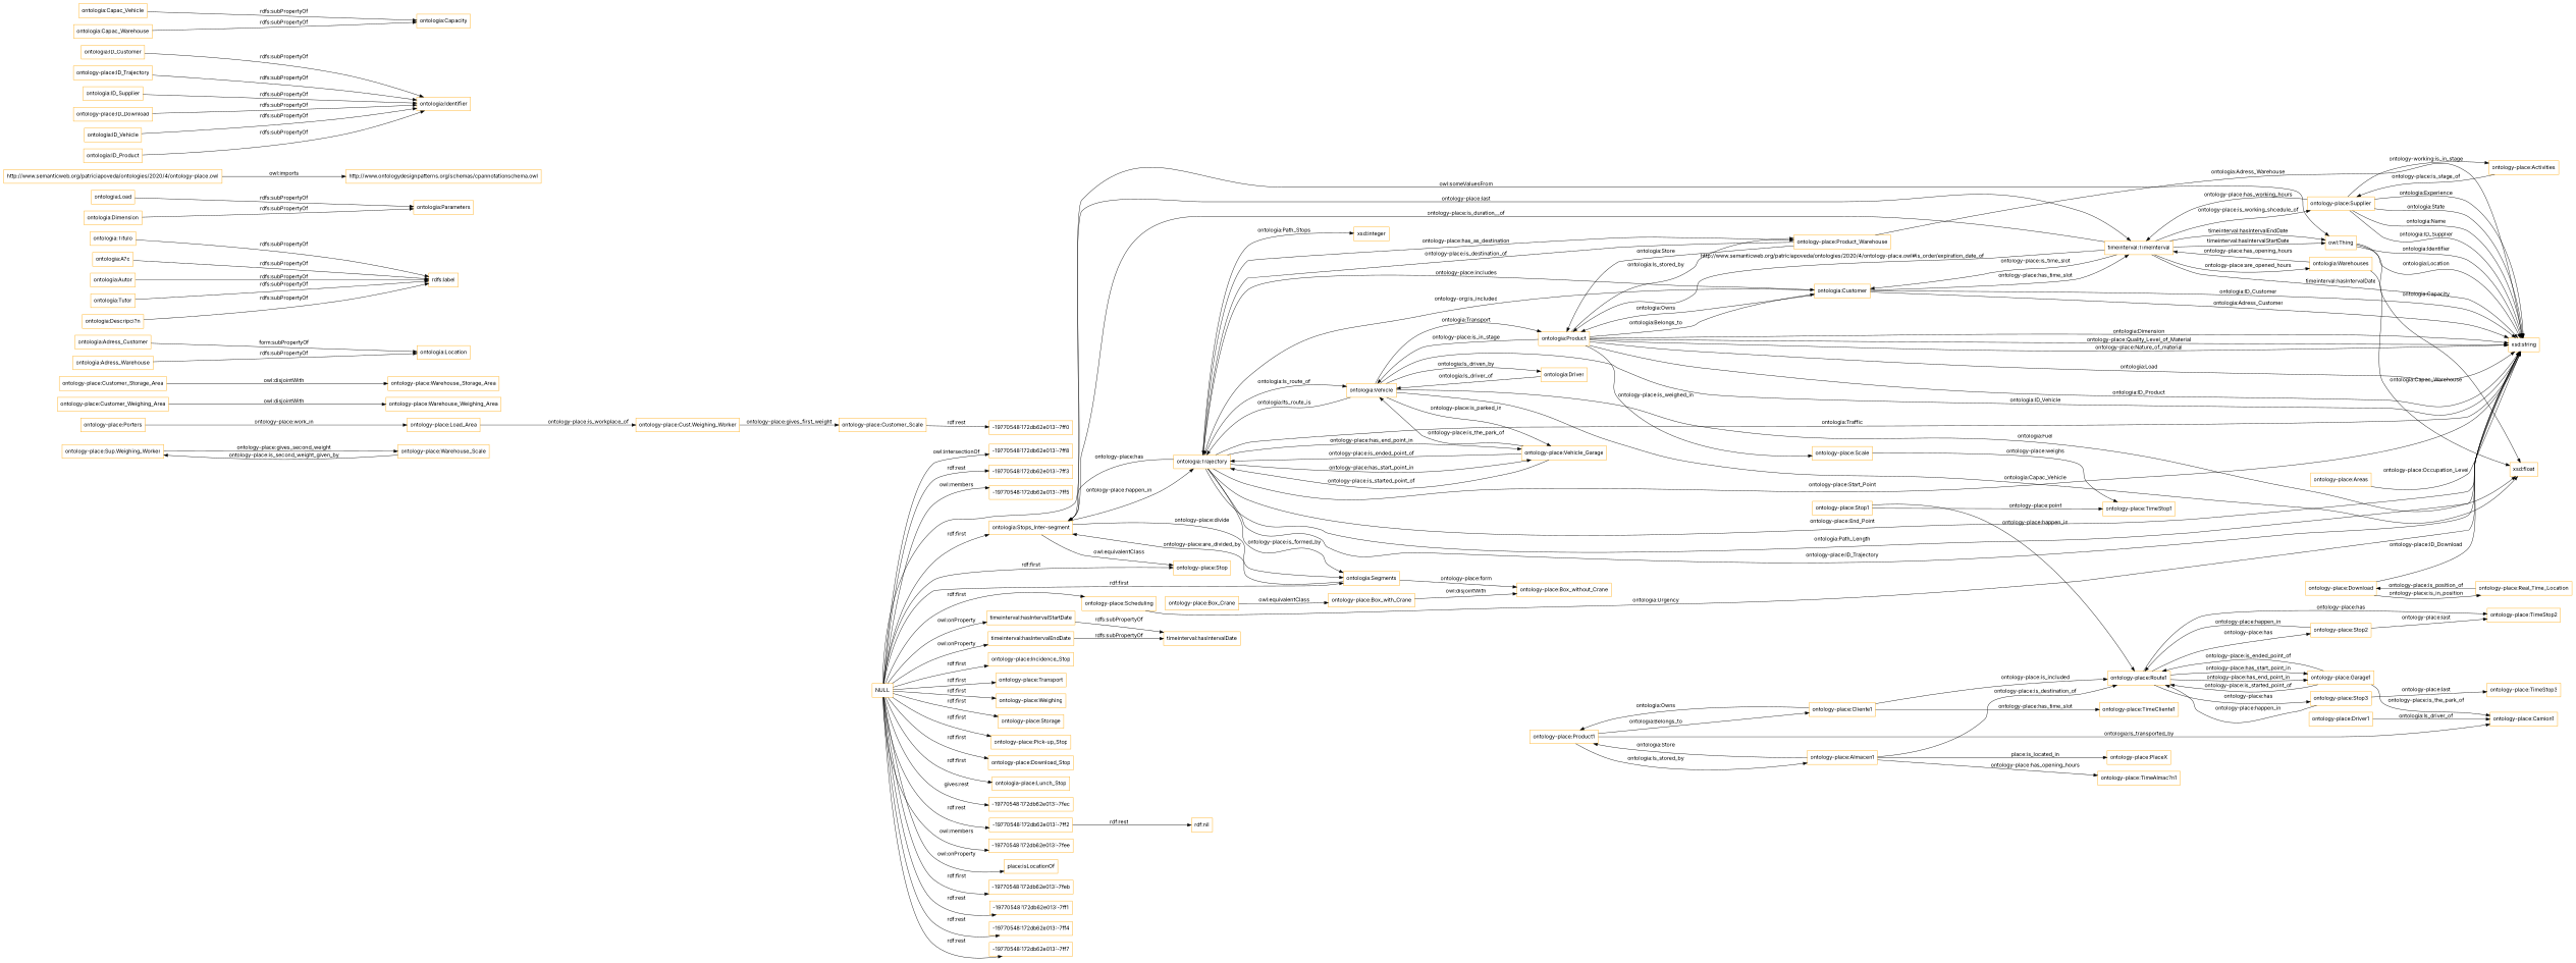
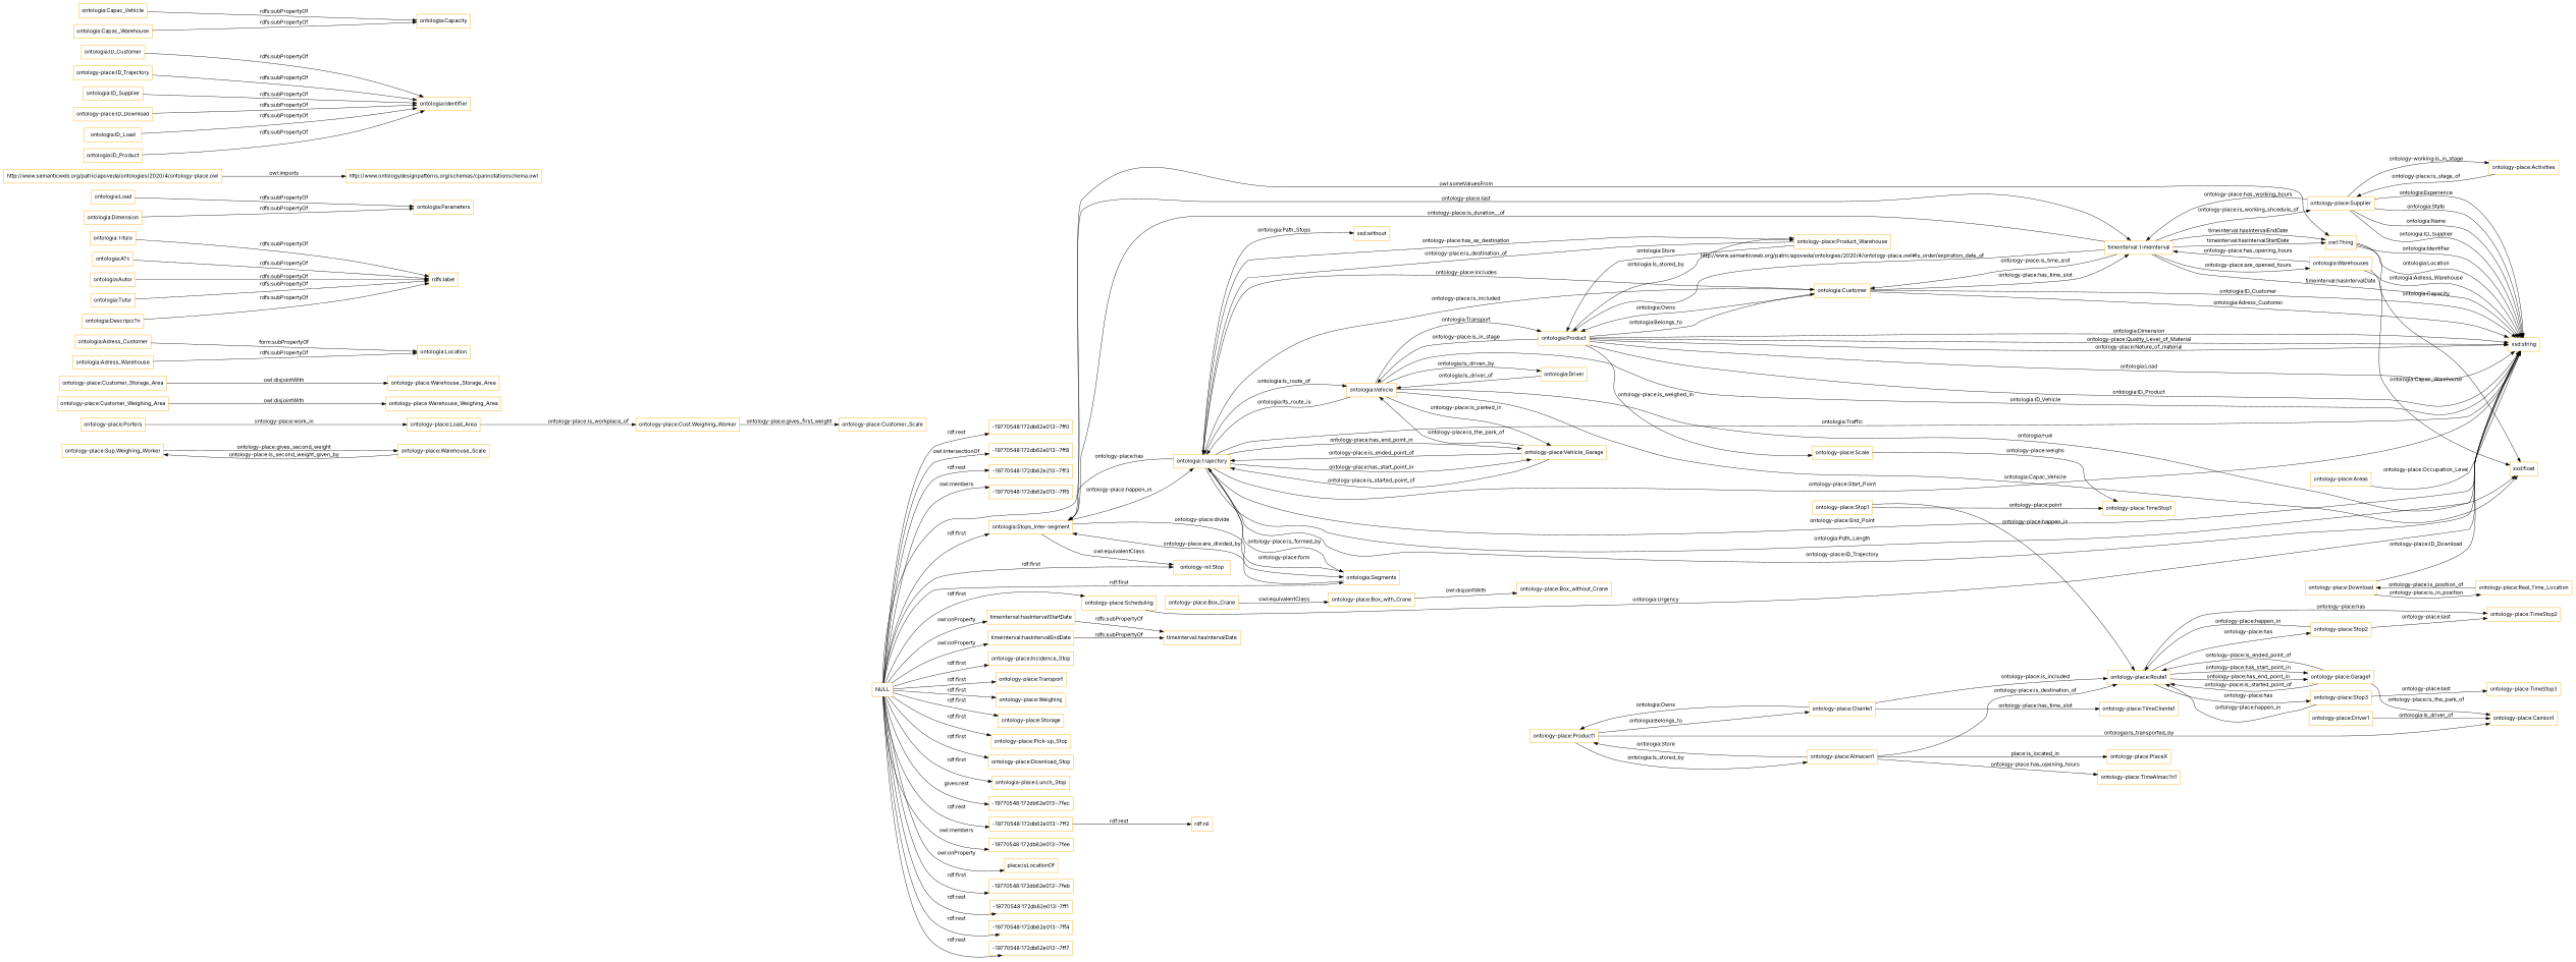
  digraph {
    fontname=Inter
    rankdir=LR
    node [color=orange fontname=Inter shape=rectangle]
    edge [fontname=Inter]
    "ontology-place:Sup.Weighing_Worker"
    "ontology-place:Warehouse_Scale"
    "ontology-place:Porters"
    "ontology-place:Load_Area"
    "ontology-place:Cust.Weighing_Worker"
    "ontologia:Driver"
    "ontologia:Vehicle"
    "ontologia:Product"
    "ontologia:Trajectory"
    "xsd:float"
    "xsd:string"
    "ontology-place:Vehicle_Garage"
    "ontology-place:Product_Warehouse"
    "ontologia:Customer"
    "ontology-place:Scale"
    "ontologia:Stops_Inter-segment"
    "ontologia:Segments"
-   "xsd:integer"
+   "xsd:integer" [label="xsd:without"]
    "ontology-place:Customer_Scale"
    "ontologia:Warehouses"
    "timeinterval:TimeInterval"
    "ontology-place:Supplier"
    "owl:Thing"
-   "ontology-place:Stop"
+   "ontology-place:Stop" [label="ontology-nil:Stop"]
    "ontology-place:Activities"
    "ontology-place:Scheduling"
    "ontology-place:Download"
    "ontology-place:Real_Time_Location"
    "ontology-place:TimeStop1"
    "ontology-place:Areas"
    "ontology-place:Customer_Weighing_Area"
    "ontology-place:Warehouse_Weighing_Area"
    "ontology-place:Customer_Storage_Area"
    "ontology-place:Warehouse_Storage_Area"
    "ontology-place:Box_with_Crane"
    "ontology-place:Box_without_Crane"
    "ontology-place:Box_Crane"
    "timeinterval:hasIntervalStartDate"
    "timeinterval:hasIntervalDate"
    "ontology-place:Driver1"
    "ontology-place:Camion1"
    "ontologia:Adress_Customer"
    "ontologia:Location"
    "ontologia:Titulo"
    "rdfs:label"
    "ontology-place:Route1"
    "ontology-place:Stop3"
    "ontology-place:Stop2"
    "ontology-place:Garage1"
    "ontology-place:TimeStop2"
    "ontology-place:TimeStop3"
    "ontology-place:Stop1"
    "ontology-place:Almacen1"
    "ontology-place:Product1"
    "ontology-place:TimeAlmac?n1"
    "ontology-place:PlaceX"
    "ontology-place:Cliente1"
    "ontology-place:TimeCliente1"
    "ontologia:Adress_Warehouse"
    "ontologia:Load"
    "ontologia:Parameters"
    "ontologia:Dimension"
    "timeinterval:hasIntervalEndDate"
    "http://www.semanticweb.org/patriciapoveda/ontologies/2020/4/ontology-place.owl"
    "http://www.ontologydesignpatterns.org/schemas/cpannotationschema.owl"
    "ontologia:ID_Customer"
    "ontologia:Identifier"
    "ontology-place:ID_Trajectory"
    "ontologia:ID_Supplier"
    NULL
    "ontology-place:Incidence_Stop"
    "ontology-place:Transport"
    "ontology-place:Weighing"
    "ontology-place:Storage"
    "ontology-place:Pick-up_Stop"
    "ontology-place:Download_Stop"
    n77 [label="ontologia-place:Lunch_Stop"]
    "-19770548:172db62e013:-7fec"
    "-19770548:172db62e013:-7ff2"
    "-19770548:172db62e013:-7fee"
    "place:isLocationOf"
    "-19770548:172db62e013:-7feb"
    "-19770548:172db62e013:-7ff1"
    "-19770548:172db62e013:-7ff4"
    "-19770548:172db62e013:-7ff7"
    "-19770548:172db62e013:-7ff8"
    "-19770548:172db62e013:-7ff0"
-   "-19770548:172db62e013:-7ff3"
+   "-19770548:172db62e013:-7ff3" [label="-19770548:172db62e213:-7ff3"]
    "-19770548:172db62e013:-7ff5"
    "rdf:nil"
    "ontology-place:ID_Download"
-   "ontologia:ID_Vehicle"
+   "ontologia:ID_Vehicle" [label="ontologia:ID_Load"]
    "ontologia:A?o"
    "ontologia:Capac_Vehicle"
    "ontologia:Capacity"
    "ontologia:Autor"
    "ontologia:Tutor"
    "ontologia:Descripci?n"
    "ontologia:ID_Product"
    "ontologia:Capac_Warehouse"
    "ontology-place:Sup.Weighing_Worker" -> "ontology-place:Warehouse_Scale" [label="ontology-place:gives_second_weight"]
    "ontology-place:Warehouse_Scale" -> "ontology-place:Sup.Weighing_Worker" [label="ontology-place:is_second_weight_given_by"]
    "ontology-place:Porters" -> "ontology-place:Load_Area" [label="ontology-place:work_in"]
    "ontology-place:Load_Area" -> "ontology-place:Cust.Weighing_Worker" [label="ontology-place:is_workplace_of"]
    "ontology-place:Cust.Weighing_Worker" -> "ontology-place:Customer_Scale" [label="ontology-place:gives_first_weight"]
    "ontologia:Driver" -> "ontologia:Vehicle" [label="ontologia:Is_driver_of"]
    "ontologia:Vehicle" -> "ontologia:Driver" [label="ontologia:Is_driven_by"]
    "ontologia:Vehicle" -> "ontologia:Product" [label="ontologia:Transport"]
    "ontologia:Vehicle" -> "ontologia:Trajectory" [label="ontologia:Its_route_is"]
    "ontologia:Vehicle" -> "xsd:float" [label="ontologia:Fuel"]
    "ontologia:Vehicle" -> "xsd:float" [label="ontologia:Capac_Vehicle"]
    "ontologia:Vehicle" -> "xsd:string" [label="ontologia:ID_Vehicle"]
    "ontologia:Vehicle" -> "ontology-place:Vehicle_Garage" [label="ontology-place:is_parked_in"]
    "ontologia:Product" -> "ontologia:Vehicle" [label="ontology-place:is_in_stage"]
    "ontologia:Product" -> "xsd:string" [label="ontologia:Dimension"]
    "ontologia:Product" -> "xsd:string" [label="ontology-place:Quality_Level_of_Material"]
    "ontologia:Product" -> "xsd:string" [label="ontology-place:Nature_of_material"]
    "ontologia:Product" -> "xsd:string" [label="ontologia:Load"]
    "ontologia:Product" -> "xsd:string" [label="ontologia:ID_Product"]
    "ontologia:Product" -> "ontology-place:Product_Warehouse" [label="ontologia:Is_stored_by"]
    "ontologia:Product" -> "ontologia:Customer" [label="ontologia:Belongs_to"]
    "ontologia:Product" -> "ontology-place:Scale" [label="ontology-place:is_weighed_in"]
    "ontologia:Trajectory" -> "ontologia:Vehicle" [label="ontologia:Is_route_of"]
    "ontologia:Trajectory" -> "xsd:string" [label="ontologia:Path_Length"]
    "ontologia:Trajectory" -> "xsd:string" [label="ontology-place:ID_Trajectory"]
    "ontologia:Trajectory" -> "xsd:string" [label="ontologia:Traffic"]
    "ontologia:Trajectory" -> "xsd:string" [label="ontology-place:Start_Point"]
    "ontologia:Trajectory" -> "xsd:string" [label="ontology-place:End_Point"]
    "ontologia:Trajectory" -> "ontology-place:Vehicle_Garage" [label="ontology-place:has_start_point_in"]
    "ontologia:Trajectory" -> "ontology-place:Vehicle_Garage" [label="ontology-place:has_end_point_in"]
    "ontologia:Trajectory" -> "ontology-place:Product_Warehouse" [label="ontology-place:has_as_destination"]
    "ontologia:Trajectory" -> "ontologia:Customer" [label="ontology-place:includes"]
    "ontologia:Trajectory" -> "ontologia:Stops_Inter-segment" [label="ontology-place:has"]
    "ontologia:Trajectory" -> "ontologia:Segments" [label="ontology-place:is_formed_by"]
    "ontologia:Trajectory" -> "xsd:integer" [label="ontologia:Path_Stops"]
    "ontology-place:Vehicle_Garage" -> "ontologia:Vehicle" [label="ontology-place:is_the_park_of"]
    "ontology-place:Vehicle_Garage" -> "ontologia:Trajectory" [label="ontology-place:is_ended_point_of"]
    "ontology-place:Vehicle_Garage" -> "ontologia:Trajectory" [label="ontology-place:is_started_point_of"]
    "ontology-place:Product_Warehouse" -> "ontologia:Product" [label="ontologia:Store"]
    "ontology-place:Product_Warehouse" -> "ontologia:Trajectory" [label="ontology-place:is_destination_of"]
    "ontologia:Customer" -> "ontologia:Product" [label="ontologia:Owns"]
-   "ontologia:Customer" -> "ontologia:Trajectory" [label="ontology-org:is_included"]
+   "ontologia:Customer" -> "ontologia:Trajectory" [label="ontology-place:is_included"]
    "ontologia:Customer" -> "xsd:string" [label="ontologia:ID_Customer"]
    "ontologia:Customer" -> "xsd:string" [label="ontologia:Adress_Customer"]
    "ontologia:Customer" -> "timeinterval:TimeInterval" [label="ontology-place:has_time_slot"]
    "ontology-place:Scale" -> "ontology-place:TimeStop1" [label="ontology-place:weighs"]
    "ontologia:Stops_Inter-segment" -> "ontologia:Trajectory" [label="ontology-place:happen_in"]
    "ontologia:Stops_Inter-segment" -> "ontologia:Segments" [label="ontology-place:divide"]
    "ontologia:Stops_Inter-segment" -> "timeinterval:TimeInterval" [label="ontology-place:last"]
    "ontologia:Stops_Inter-segment" -> "ontology-place:Stop" [label="owl:equivalentClass"]
-   "ontologia:Segments" -> "ontology-place:Box_without_Crane" [label="ontology-place:form"]
+   "ontologia:Segments" -> "ontologia:Trajectory" [label="ontology-place:form"]
    "ontologia:Segments" -> "ontologia:Stops_Inter-segment" [label="ontology-place:are_divided_by"]
    "ontologia:Warehouses" -> "xsd:float" [label="ontologia:Capac_Warehouse"]
-   "ontology-place:Product_Warehouse" -> "xsd:string" [label="ontologia:Adress_Warehouse"]
+   "ontologia:Warehouses" -> "xsd:string" [label="ontologia:Adress_Warehouse"]
    "ontologia:Warehouses" -> "timeinterval:TimeInterval" [label="ontology-place:has_opening_hours"]
    "timeinterval:TimeInterval" -> "ontologia:Product" [label="http://www.semanticweb.org/patriciapoveda/ontologies/2020/4/ontology-place.owl#is_order/expiration_date_of"]
    "timeinterval:TimeInterval" -> "xsd:string" [label="timeinterval:hasIntervalDate"]
    "timeinterval:TimeInterval" -> "ontologia:Customer" [label="ontology-place:is_time_slot"]
    "timeinterval:TimeInterval" -> "ontologia:Stops_Inter-segment" [label="ontology-place:is_duration__of"]
    "timeinterval:TimeInterval" -> "ontologia:Warehouses" [label="ontology-place:are_opened_hours"]
    "timeinterval:TimeInterval" -> "ontology-place:Supplier" [label="ontology-place:is_working_shcedule_of"]
    "timeinterval:TimeInterval" -> "owl:Thing" [label="timeinterval:hasIntervalStartDate"]
    "timeinterval:TimeInterval" -> "owl:Thing" [label="timeinterval:hasIntervalEndDate"]
    "ontology-place:Supplier" -> "xsd:string" [label="ontologia:Experience"]
    "ontology-place:Supplier" -> "xsd:string" [label="ontologia:State"]
    "ontology-place:Supplier" -> "xsd:string" [label="ontologia:ID_Supplier"]
    "ontology-place:Supplier" -> "xsd:string" [label="ontologia:Name"]
    "ontology-place:Supplier" -> "timeinterval:TimeInterval" [label="ontology-place:has_working_hours"]
    "ontology-place:Supplier" -> "ontology-place:Activities" [label="ontology-working:is_in_stage"]
    "owl:Thing" -> "xsd:float" [label="ontologia:Capacity"]
    "owl:Thing" -> "xsd:string" [label="ontologia:Location"]
    "owl:Thing" -> "xsd:string" [label="ontologia:Identifier"]
    "ontology-place:Activities" -> "ontology-place:Supplier" [label="ontology-place:is_stage_of"]
    "ontology-place:Scheduling" -> "xsd:string" [label="ontologia:Urgency"]
    "ontology-place:Download" -> "xsd:string" [label="ontology-place:ID_Download"]
    "ontology-place:Download" -> "ontology-place:Real_Time_Location" [label="ontology-place:is_in_position"]
    "ontology-place:Real_Time_Location" -> "ontology-place:Download" [label="ontology-place:is_position_of"]
    "ontology-place:Areas" -> "xsd:string" [label="ontology-place:Occupation_Level"]
    "ontology-place:Customer_Weighing_Area" -> "ontology-place:Warehouse_Weighing_Area" [label="owl:disjointWith"]
    "ontology-place:Customer_Storage_Area" -> "ontology-place:Warehouse_Storage_Area" [label="owl:disjointWith"]
    "ontology-place:Box_with_Crane" -> "ontology-place:Box_without_Crane" [label="owl:disjointWith"]
    "ontology-place:Box_Crane" -> "ontology-place:Box_with_Crane" [label="owl:equivalentClass"]
    "timeinterval:hasIntervalStartDate" -> "timeinterval:hasIntervalDate" [label="rdfs:subPropertyOf"]
    "ontology-place:Driver1" -> "ontology-place:Camion1" [label="ontologia:Is_driver_of"]
    "ontologia:Adress_Customer" -> "ontologia:Location" [label="form:subPropertyOf"]
    "ontologia:Titulo" -> "rdfs:label" [label="rdfs:subPropertyOf"]
    "ontology-place:Route1" -> "ontology-place:Stop3" [label="ontology-place:has"]
    "ontology-place:Route1" -> "ontology-place:Stop2" [label="ontology-place:has"]
    "ontology-place:Route1" -> "ontology-place:Garage1" [label="ontology-place:has_start_point_in"]
    "ontology-place:Route1" -> "ontology-place:Garage1" [label="ontology-place:has_end_point_in"]
    "ontology-place:Route1" -> "ontology-place:TimeStop2" [label="ontology-place:has"]
    "ontology-place:Stop3" -> "ontology-place:Route1" [label="ontology-place:happen_in"]
    "ontology-place:Stop3" -> "ontology-place:TimeStop3" [label="ontology-place:last"]
    "ontology-place:Stop2" -> "ontology-place:Route1" [label="ontology-place:happen_in"]
    "ontology-place:Stop2" -> "ontology-place:TimeStop2" [label="ontology-place:last"]
    "ontology-place:Garage1" -> "ontology-place:Camion1" [label="ontology-place:is_the_park_of"]
    "ontology-place:Garage1" -> "ontology-place:Route1" [label="ontology-place:is_started_point_of"]
    "ontology-place:Garage1" -> "ontology-place:Route1" [label="ontology-place:is_ended_point_of"]
    "ontology-place:Stop1" -> "ontology-place:TimeStop1" [label="ontology-place:point"]
    "ontology-place:Stop1" -> "ontology-place:Route1" [label="ontology-place:happen_in"]
    "ontology-place:Almacen1" -> "ontology-place:Route1" [label="ontology-place:is_destination_of"]
    "ontology-place:Almacen1" -> "ontology-place:Product1" [label="ontologia:Store"]
    "ontology-place:Almacen1" -> "ontology-place:TimeAlmac?n1" [label="ontology-place:has_opening_hours"]
    "ontology-place:Almacen1" -> "ontology-place:PlaceX" [label="place:is_located_in"]
    "ontology-place:Product1" -> "ontology-place:Camion1" [label="ontologia:Is_transported_by"]
    "ontology-place:Product1" -> "ontology-place:Almacen1" [label="ontologia:Is_stored_by"]
    "ontology-place:Product1" -> "ontology-place:Cliente1" [label="ontologia:Belongs_to"]
    "ontology-place:Cliente1" -> "ontology-place:Route1" [label="ontology-place:is_included"]
    "ontology-place:Cliente1" -> "ontology-place:Product1" [label="ontologia:Owns"]
    "ontology-place:Cliente1" -> "ontology-place:TimeCliente1" [label="ontology-place:has_time_slot"]
    "ontologia:Adress_Warehouse" -> "ontologia:Location" [label="rdfs:subPropertyOf"]
    "ontologia:Load" -> "ontologia:Parameters" [label="rdfs:subPropertyOf"]
    "ontologia:Dimension" -> "ontologia:Parameters" [label="rdfs:subPropertyOf"]
    "timeinterval:hasIntervalEndDate" -> "timeinterval:hasIntervalDate" [label="rdfs:subPropertyOf"]
    "http://www.semanticweb.org/patriciapoveda/ontologies/2020/4/ontology-place.owl" -> "http://www.ontologydesignpatterns.org/schemas/cpannotationschema.owl" [label="owl:imports"]
    "ontologia:ID_Customer" -> "ontologia:Identifier" [label="rdfs:subPropertyOf"]
    "ontology-place:ID_Trajectory" -> "ontologia:Identifier" [label="rdfs:subPropertyOf"]
    "ontologia:ID_Supplier" -> "ontologia:Identifier" [label="rdfs:subPropertyOf"]
    NULL -> "ontologia:Stops_Inter-segment" [label="rdf:first"]
    NULL -> "ontologia:Segments" [label="rdf:first"]
    NULL -> "owl:Thing" [label="owl:someValuesFrom"]
    NULL -> "ontology-place:Stop" [label="rdf:first"]
    NULL -> "ontology-place:Scheduling" [label="rdf:first"]
    NULL -> "timeinterval:hasIntervalStartDate" [label="owl:onProperty"]
    NULL -> "timeinterval:hasIntervalEndDate" [label="owl:onProperty"]
    NULL -> "ontology-place:Incidence_Stop" [label="rdf:first"]
    NULL -> "ontology-place:Transport" [label="rdf:first"]
    NULL -> "ontology-place:Weighing" [label="rdf:first"]
    NULL -> "ontology-place:Storage" [label="rdf:first"]
    NULL -> "ontology-place:Pick-up_Stop" [label="rdf:first"]
    NULL -> "ontology-place:Download_Stop" [label="rdf:first"]
    NULL -> n77 [label="rdf:first"]
    NULL -> "-19770548:172db62e013:-7fec" [label="gives:rest"]
    NULL -> "-19770548:172db62e013:-7ff2" [label="rdf:rest"]
    NULL -> "-19770548:172db62e013:-7fee" [label="owl:members"]
    NULL -> "place:isLocationOf" [label="owl:onProperty"]
    NULL -> "-19770548:172db62e013:-7feb" [label="rdf:first"]
    NULL -> "-19770548:172db62e013:-7ff1" [label="rdf:rest"]
    NULL -> "-19770548:172db62e013:-7ff4" [label="rdf:rest"]
    NULL -> "-19770548:172db62e013:-7ff7" [label="rdf:rest"]
    NULL -> "-19770548:172db62e013:-7ff8" [label="owl:intersectionOf"]
-   "ontology-place:Customer_Scale" -> "-19770548:172db62e013:-7ff0" [label="rdf:rest"]
+   NULL -> "-19770548:172db62e013:-7ff0" [label="rdf:rest"]
    NULL -> "-19770548:172db62e013:-7ff3" [label="rdf:rest"]
    NULL -> "-19770548:172db62e013:-7ff5" [label="owl:members"]
    "-19770548:172db62e013:-7ff2" -> "rdf:nil" [label="rdf:rest"]
    "ontology-place:ID_Download" -> "ontologia:Identifier" [label="rdfs:subPropertyOf"]
    "ontologia:ID_Vehicle" -> "ontologia:Identifier" [label="rdfs:subPropertyOf"]
    "ontologia:A?o" -> "rdfs:label" [label="rdfs:subPropertyOf"]
    "ontologia:Capac_Vehicle" -> "ontologia:Capacity" [label="rdfs:subPropertyOf"]
    "ontologia:Autor" -> "rdfs:label" [label="rdfs:subPropertyOf"]
    "ontologia:Tutor" -> "rdfs:label" [label="rdfs:subPropertyOf"]
    "ontologia:Descripci?n" -> "rdfs:label" [label="rdfs:subPropertyOf"]
    "ontologia:ID_Product" -> "ontologia:Identifier" [label="rdfs:subPropertyOf"]
    "ontologia:Capac_Warehouse" -> "ontologia:Capacity" [label="rdfs:subPropertyOf"]
  }
